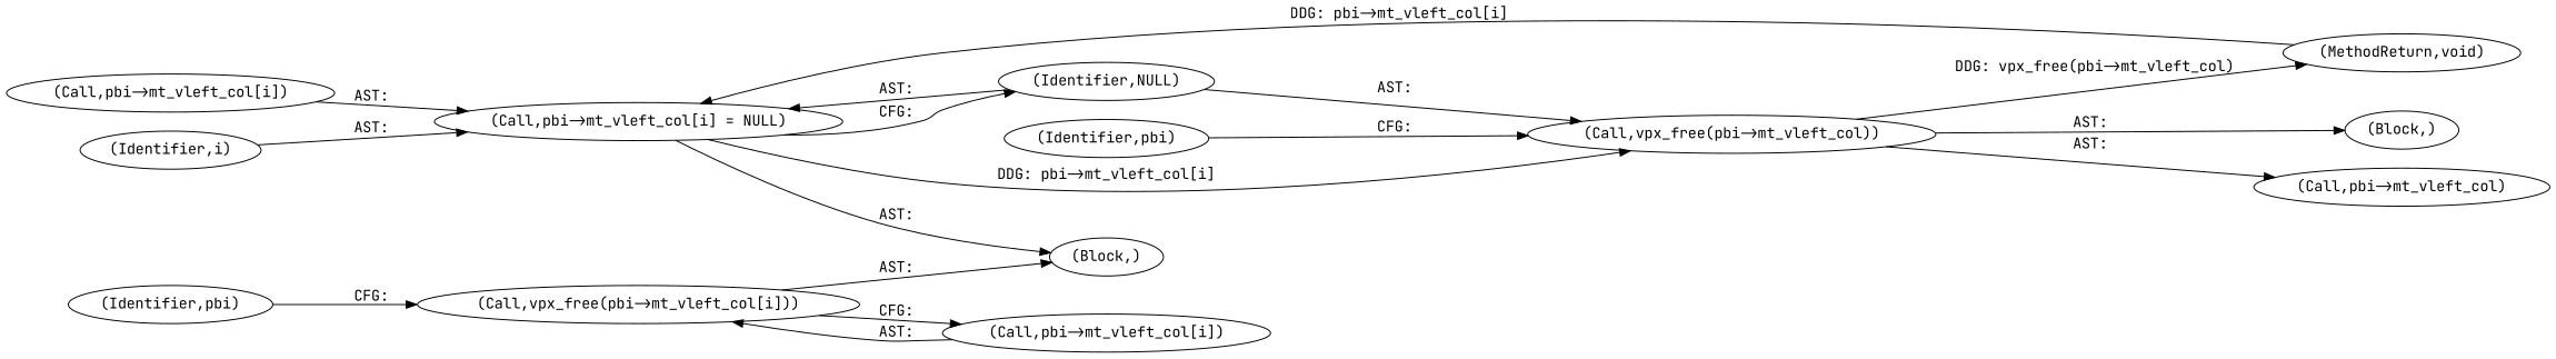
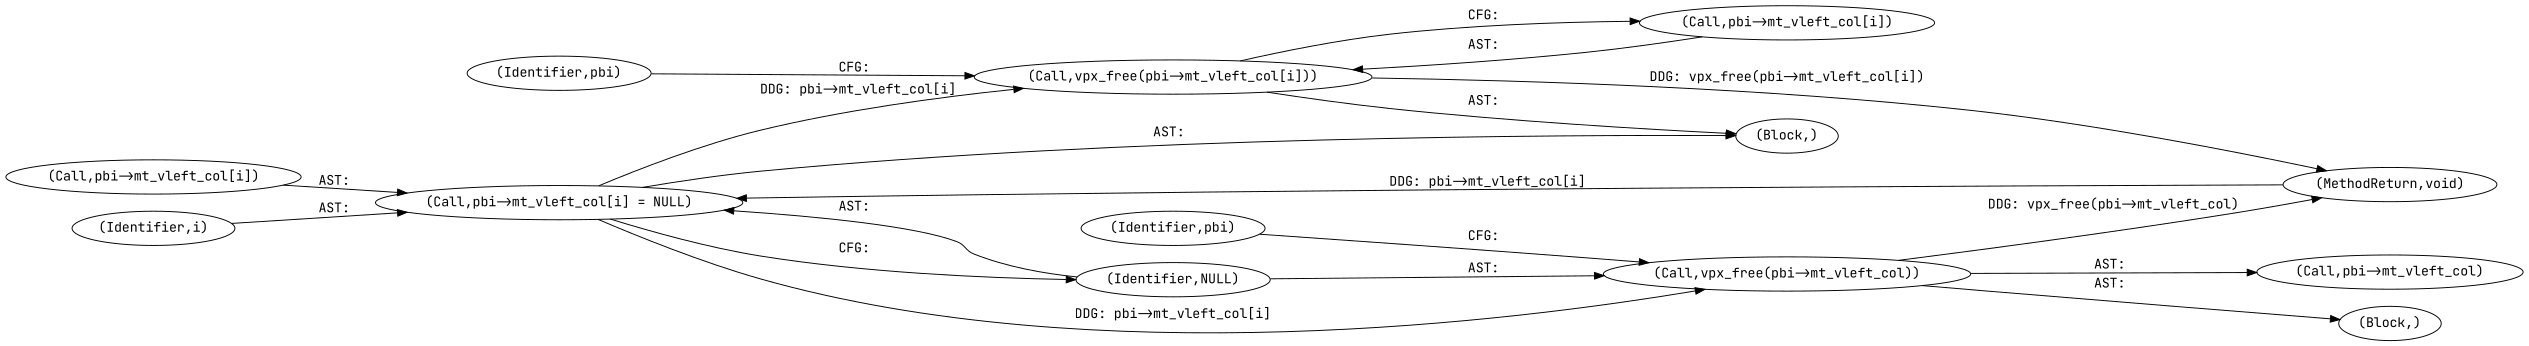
  digraph {
    fontname="JetBrains Mono"
    rankdir=LR
    node [fontname="JetBrains Mono"]
    edge [fontname="JetBrains Mono"]
    n1 [label="(Call,pbi->mt_vleft_col[i] = NULL)"]
    n2 [label="(Call,vpx_free(pbi->mt_vleft_col[i]))"]
    n3 [label="(Call,vpx_free(pbi->mt_vleft_col))"]
    n4 [label="(Block,)"]
    n5 [label="(Identifier,NULL)"]
    n6 [label="(MethodReturn,void)"]
    n7 [label="(Call,pbi->mt_vleft_col[i])"]
    n8 [label="(Call,pbi->mt_vleft_col)"]
    n9 [label="(Block,)"]
    n10 [label="(Identifier,pbi)"]
    n11 [label="(Call,pbi->mt_vleft_col[i])"]
    n12 [label="(Identifier,i)"]
    n13 [label="(Identifier,pbi)"]
+   n1 -> n2 [label="DDG: pbi->mt_vleft_col[i]"]
    n1 -> n3 [label="DDG: pbi->mt_vleft_col[i]"]
    n1 -> n4 [label="AST: "]
    n1 -> n5 [label="CFG: "]
    n2 -> n4 [label="AST: "]
+   n2 -> n6 [label="DDG: vpx_free(pbi->mt_vleft_col[i])"]
    n2 -> n7 [label="CFG: "]
    n3 -> n6 [label="DDG: vpx_free(pbi->mt_vleft_col)"]
    n3 -> n8 [label="AST: "]
    n3 -> n9 [label="AST: "]
    n5 -> n1 [label="AST: "]
    n5 -> n3 [label="AST: "]
    n6 -> n1 [label="DDG: pbi->mt_vleft_col[i]"]
    n7 -> n2 [label="AST: "]
    n10 -> n2 [label="CFG: "]
    n11 -> n1 [label="AST: "]
    n12 -> n1 [label="AST: "]
    n13 -> n3 [label="CFG: "]
  }
